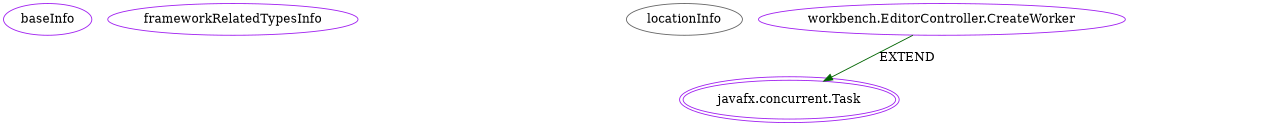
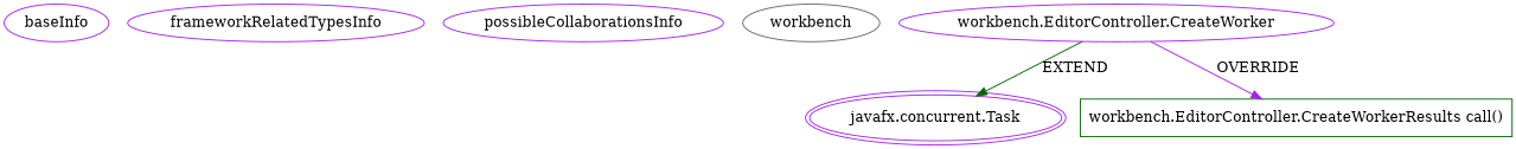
  digraph {
    node [color=purple]
    baseInfo [category=extension_graph graphId=2577 isAnonymous=false possibleRelation=false]
    frameworkRelatedTypesInfo [0="javafx.concurrent.Task"]
-   locationInfo [contextSignature=CreateWorker filePath="/dougdew-Workbench/Workbench-master/src/workbench/EditorController.java" graphId=2577 projectName="dougdew-Workbench" color=gray40]
+   possibleCollaborationsInfo
+   locationInfo [contextSignature=CreateWorker filePath="/dougdew-Workbench/Workbench-master/src/workbench/EditorController.java" graphId=2577 projectName="dougdew-Workbench" color=gray40 label=workbench]
    n5 [isFrameworkType=false label="workbench.EditorController.CreateWorker" vertexType=ROOT_CLIENT_CLASS_DECLARATION]
    n6 [isFrameworkType=true label="javafx.concurrent.Task" peripheries=2 vertexType=FRAMEWORK_CLASS_TYPE]
+   n7 [isFrameworkType=false label="workbench.EditorController.CreateWorkerResults call()" shape=box vertexType=OVERRIDING_METHOD_DECLARATION color=darkgreen]
    n5 -> n6 [color=darkgreen label=EXTEND]
+   n5 -> n7 [label=OVERRIDE color=purple]
  }
